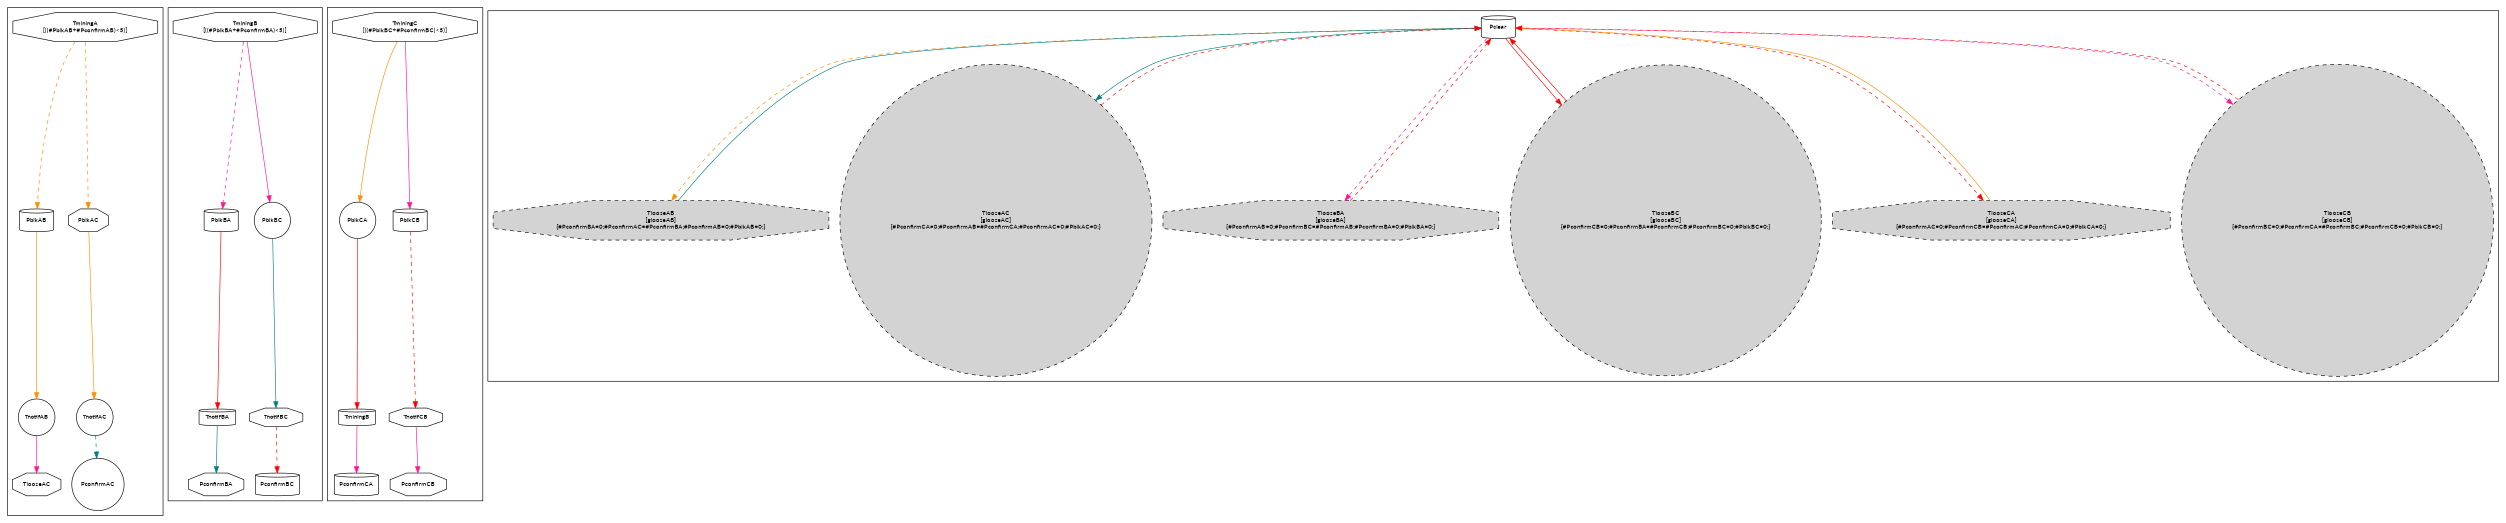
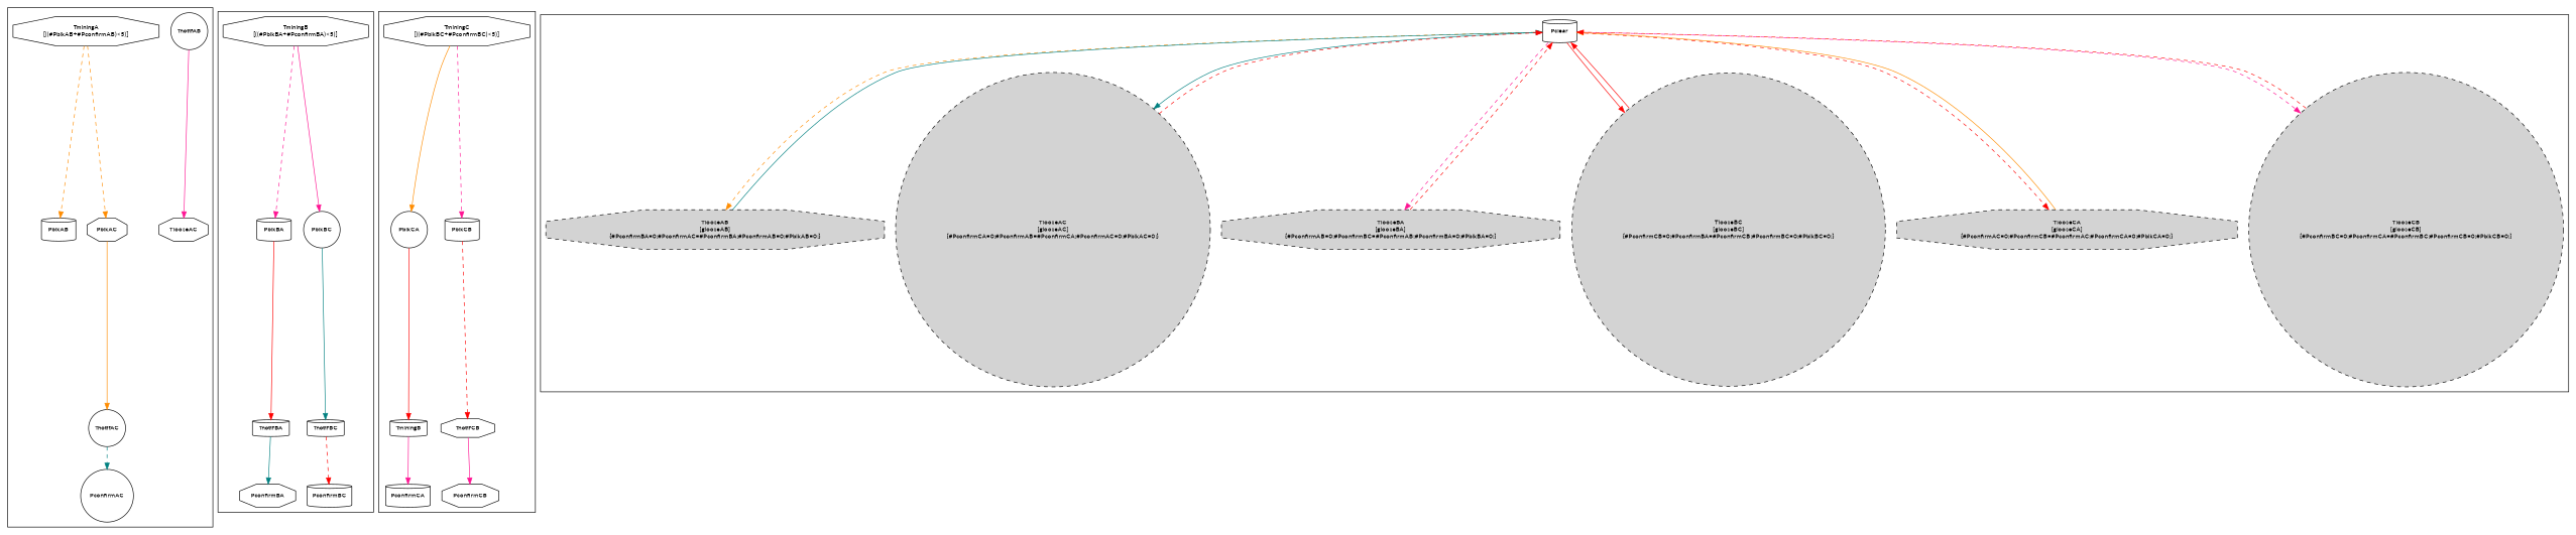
  digraph {
    fontname=Lato
    splines=true
    node [fontname=Lato fontsize=10 shape=octagon]
    edge [color=red fontname=Lato style=solid]
    n1 [label=PblkAB shape=cylinder]
    n2 [height=0.2 label=TnotifAB shape=circle width=0.8]
    n3 [height=0.2 label="TminingA\n[((#PblkAB+#PconfirmAB)<5)]" width=0.8]
    n4 [label=PblkAC]
    n5 [label=TlooseAC]
    n6 [height=0.2 label=TnotifAC shape=circle width=0.8]
    n7 [label=PconfirmAC shape=circle]
    n8 [label=PblkBA shape=cylinder]
    n9 [height=0.2 label=TnotifBA shape=cylinder width=0.8]
    n10 [height=0.2 label="TminingB\n[((#PblkBA+#PconfirmBA)<5)]" width=0.8]
    n11 [label=PblkBC shape=circle]
    n12 [label=PconfirmBA]
-   n13 [height=0.2 label=TnotifBC width=0.8]
+   n13 [height=0.2 label=TnotifBC shape=cylinder width=0.8]
    n14 [label=PconfirmBC shape=cylinder]
    n15 [label=PblkCA shape=circle]
    n16 [height=0.2 label=TminingB shape=cylinder width=0.8]
    n17 [height=0.2 label="TminingC\n[((#PblkBC+#PconfirmBC)<5)]" width=0.8]
    n18 [label=PblkCB shape=cylinder]
    n19 [label=PconfirmCA shape=cylinder]
    n20 [height=0.2 label=TnotifCB width=0.8]
    n21 [label=PconfirmCB]
    n22 [label=Pclear shape=cylinder]
    n23 [height=0.02 label="TlooseAB\n[glooseAB]\n{#PconfirmBA=0;#PconfirmAC=#PconfirmBA;#PconfirmAB=0;#PblkAB=0;}" style="filled,dashed" width=0.8]
    n24 [height=0.02 label="TlooseAC\n[glooseAC]\n{#PconfirmCA=0;#PconfirmAB=#PconfirmCA;#PconfirmAC=0;#PblkAC=0;}" shape=circle style="filled,dashed" width=0.8]
    n25 [height=0.02 label="TlooseBA\n[glooseBA]\n{#PconfirmAB=0;#PconfirmBC=#PconfirmAB;#PconfirmBA=0;#PblkBA=0;}" style="filled,dashed" width=0.8]
    n26 [height=0.02 label="TlooseBC\n[glooseBC]\n{#PconfirmCB=0;#PconfirmBA=#PconfirmCB;#PconfirmBC=0;#PblkBC=0;}" shape=circle style="filled,dashed" width=0.8]
    n27 [height=0.02 label="TlooseCA\n[glooseCA]\n{#PconfirmAC=0;#PconfirmCB=#PconfirmAC;#PconfirmCA=0;#PblkCA=0;}" style="filled,dashed" width=0.8]
    n28 [height=0.02 label="TlooseCB\n[glooseCB]\n{#PconfirmBC=0;#PconfirmCA=#PconfirmBC;#PconfirmCB=0;#PblkCB=0;}" shape=circle style="filled,dashed" width=0.8]
    subgraph cluster_1 {
      n1
      n2
      n3
      n4
      n5
      n6
      n7
    }
    subgraph cluster_2 {
      n8
      n9
      n10
      n11
      n12
      n13
      n14
    }
    subgraph cluster_3 {
      n15
      n16
      n17
      n18
      n19
      n20
      n21
    }
    subgraph cluster_4 {
      n22
      n23
      n24
      n25
      n26
      n27
      n28
    }
-   n1 -> n2 [color=darkorange]
    n2 -> n5 [color=deeppink]
    n3 -> n1 [color=darkorange style=dashed]
    n3 -> n4 [color=darkorange style=dashed]
    n4 -> n6 [color=darkorange]
    n6 -> n7 [color=teal style=dashed]
    n8 -> n9
    n9 -> n12 [color=teal]
    n10 -> n8 [color=deeppink style=dashed]
    n10 -> n11 [color=deeppink]
    n11 -> n13 [color=teal]
    n13 -> n14 [style=dashed]
    n15 -> n16
    n16 -> n19 [color=deeppink]
    n17 -> n15 [color=darkorange]
-   n17 -> n18 [color=deeppink]
+   n17 -> n18 [color=deeppink style=dashed]
    n18 -> n20 [style=dashed]
    n20 -> n21 [color=deeppink]
    n22 -> n23 [color=darkorange style=dashed]
    n22 -> n24 [color=teal]
    n22 -> n25 [color=deeppink style=dashed]
    n22 -> n26
    n22 -> n27 [style=dashed]
    n22 -> n28 [color=deeppink style=dashed]
    n23 -> n22 [color=teal]
    n24 -> n22 [style=dashed]
    n25 -> n22 [style=dashed]
    n26 -> n22
    n27 -> n22 [color=darkorange]
    n28 -> n22 [style=dashed]
  }
